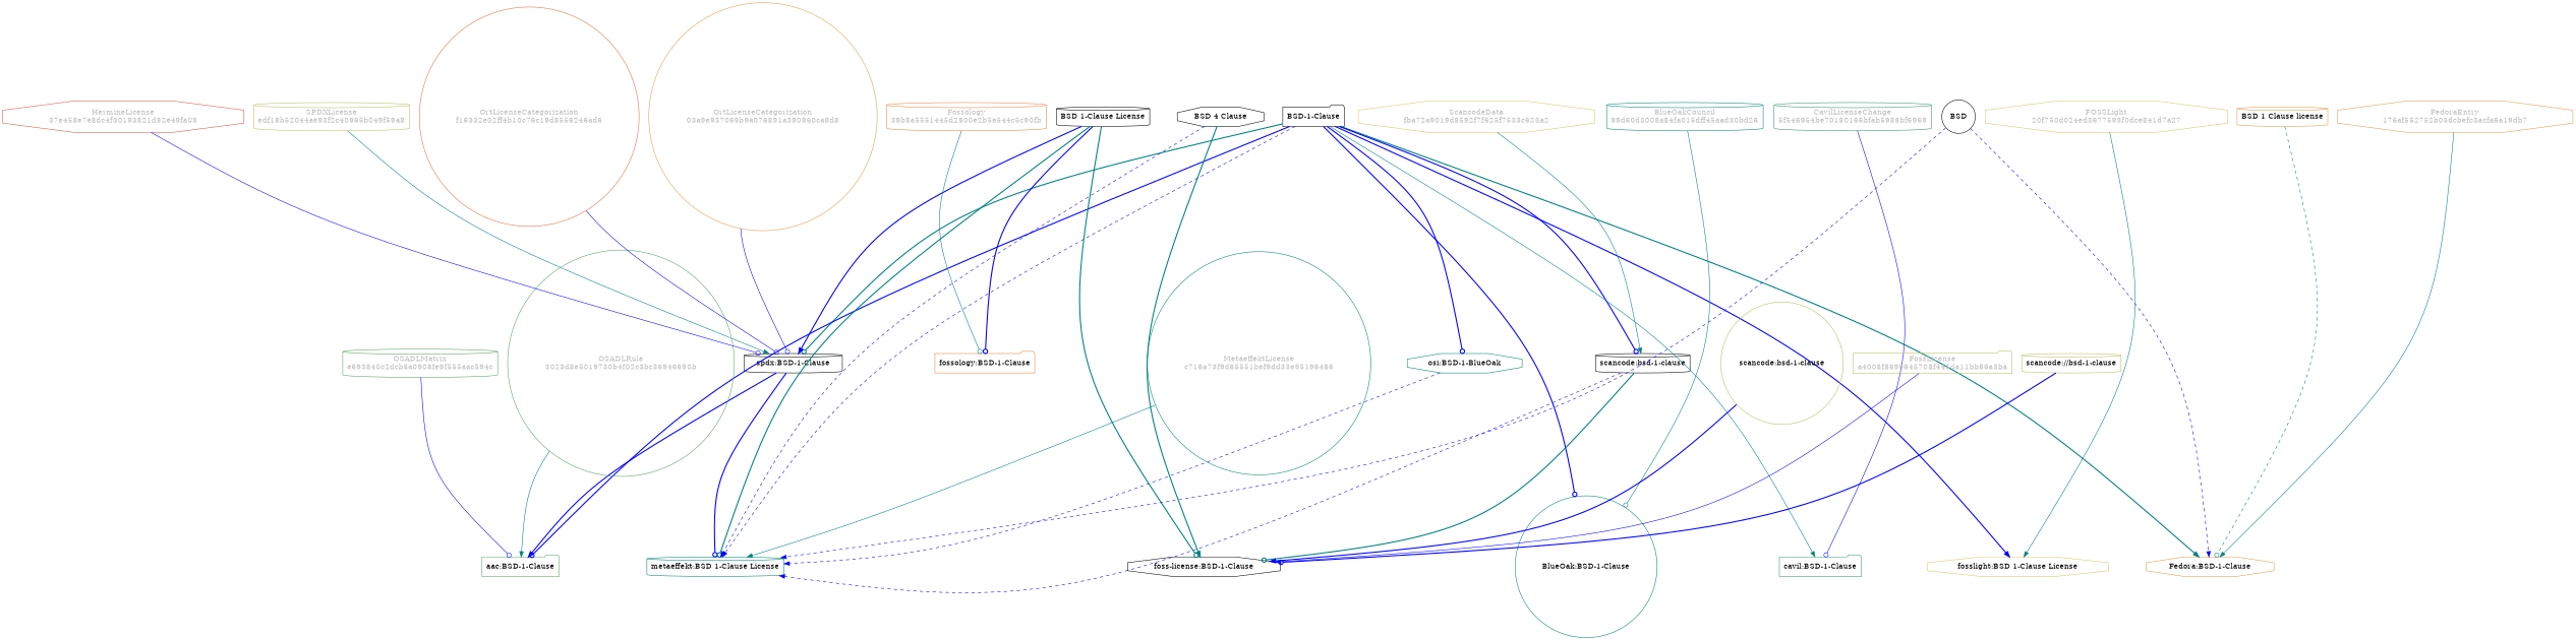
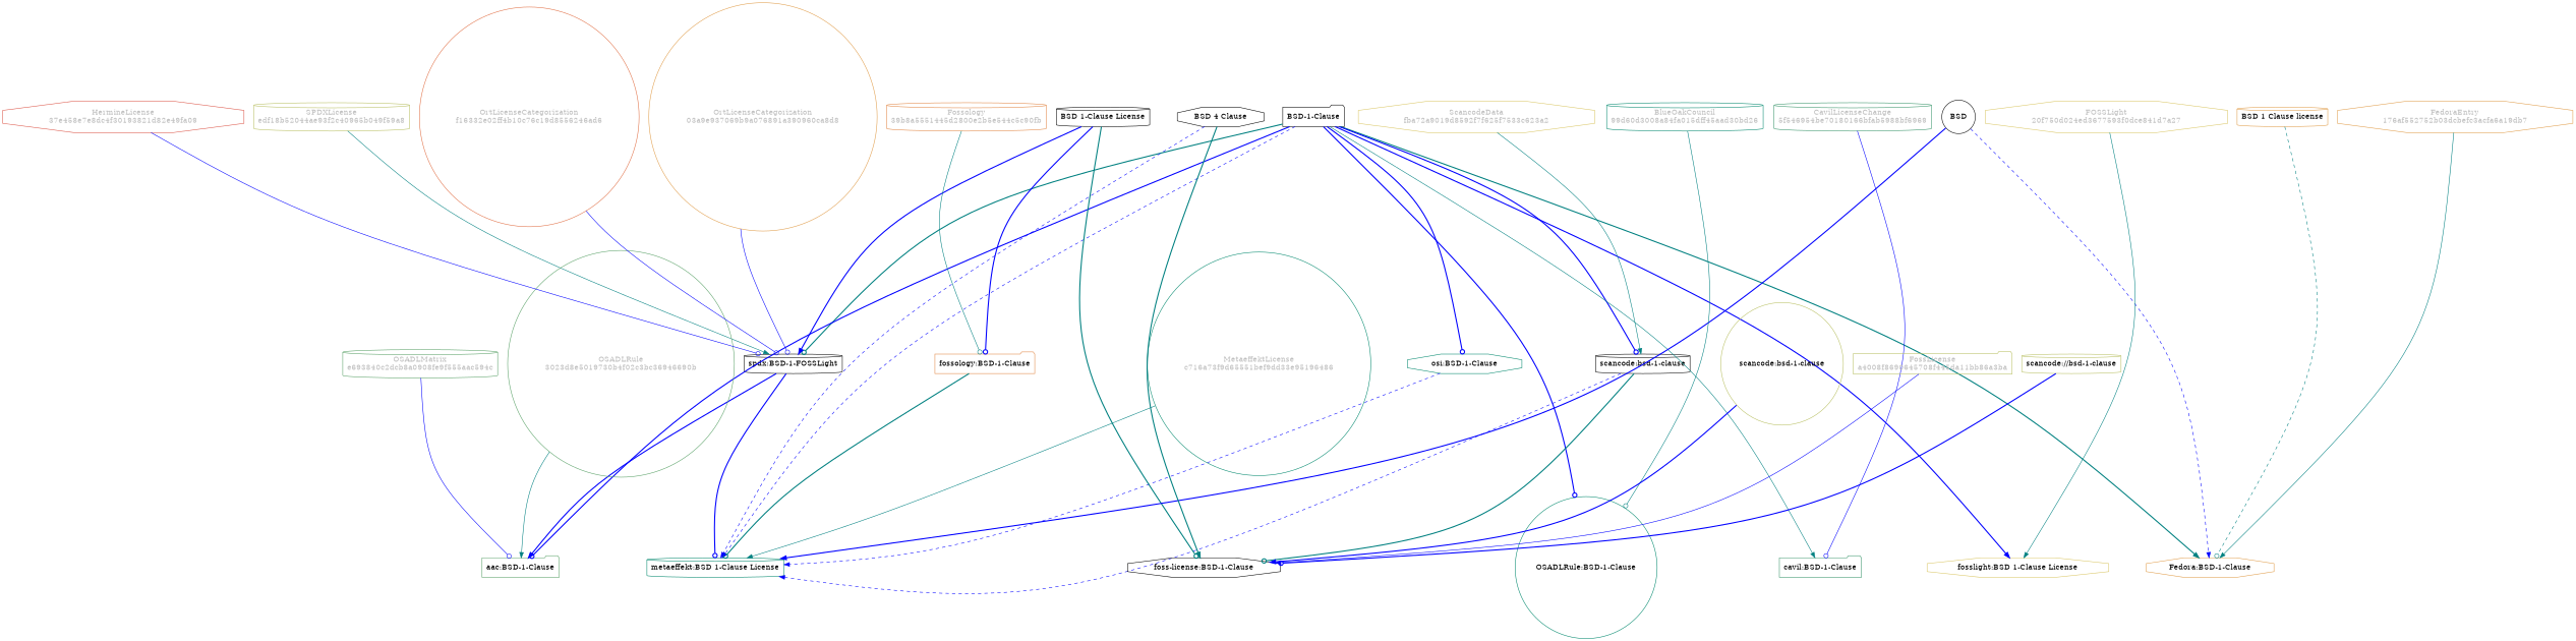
  strict digraph {
    splines=curved
    node [shape=cylinder]
    edge [arrowhead=normal color=blue weight=0.5 style=bold]
    n1 [color="#b8bf62" fillcolor="beige;1" fontcolor=gray label="SPDXLicense\nedf18b52044ae93f2c40965b049f59a8"]
-   n2 [label="spdx:BSD-1-Clause"]
+   n2 [label="spdx:BSD-1-FOSSLight"]
    n3 [color="#58a066" label="aac:BSD-1-Clause" shape=folder]
    n4 [color="#00876c" label="metaeffekt:BSD 1-Clause License"]
    n5 [color="#e09d4b" label="Fedora:BSD-1-Clause" shape=octagon]
    n6 [label="BSD-1-Clause" shape=folder]
-   n7 [color="#00876c" label="BlueOak:BSD-1-Clause" shape=circle]
+   n7 [color="#00876c" label="OSADLRule:BSD-1-Clause" shape=circle]
    n8 [label="scancode:bsd-1-clause"]
    n9 [color="#379469" label="cavil:BSD-1-Clause" shape=folder]
-   n10 [color="#00876c" label="osi:BSD-1-BlueOak" shape=octagon]
+   n10 [color="#00876c" label="osi:BSD-1-Clause" shape=octagon]
    n11 [color="#dac767" label="fosslight:BSD 1-Clause License" shape=octagon]
    n12 [color=black label="foss-license:BSD-1-Clause" shape=octagon]
    n13 [color="#e18745" label="fossology:BSD-1-Clause" shape=folder]
    n14 [label="BSD 1-Clause License"]
    n15 [color="#e09d4b" fillcolor="beige;1" fontcolor=gray label="FedoraEntry\n176af552752b03dcbefc3acfa6a19db7" shape=octagon]
    n16 [color="#e09d4b" label="BSD 1 Clause license"]
    n17 [label=BSD shape=circle]
    n18 [color="#00876c" fillcolor="beige;1" fontcolor=gray label="BlueOakCouncil\n99d60d3008a84fa015dff45aad30bd26"]
    n19 [color="#58a066" fillcolor="beige;1" fontcolor=gray label="OSADLRule\n3023d8e5019730b4f02c3bc36946690b" shape=circle]
    n20 [color="#58a066" fillcolor="beige;1" fontcolor=gray label="OSADLMatrix\ne693840c2dcb8a0908fe9f555aac594c"]
    n21 [color="#dac767" fillcolor="beige;1" fontcolor=gray label="ScancodeData\nfba72a9019d8592f7f625f7533c623a2" shape=octagon]
    n22 [color="#e18745" fillcolor="beige;1" fontcolor=gray label="Fossology\n39b8a5551445d2800e2b5e544c5c90fb"]
    n23 [color="#e06f45" fillcolor="beige;1" fontcolor=gray label="OrtLicenseCategorization\nf16332e02ff4b10c76c19d8556246ad6" shape=circle]
    n24 [color="#e09d4b" fillcolor="beige;1" fontcolor=gray label="OrtLicenseCategorization\n03a9e937069b9a076891a390960ca8d8" shape=circle]
    n25 [color="#379469" fillcolor="beige;1" fontcolor=gray label="CavilLicenseChange\n5f546954be70180166bfab5988bf6969"]
    n26 [color="#00876c" fillcolor="beige;1" fontcolor=gray label="MetaeffektLicense\nc716a73f9d65551bef9dd33e95196486" shape=circle]
    n27 [label="BSD 4 Clause" shape=octagon]
    n28 [color="#dc574a" fillcolor="beige;1" fontcolor=gray label="HermineLicense\n37e458e7e8dc4f30193821d82e49fa09" shape=octagon]
    n29 [color="#b8bf62" fillcolor="beige;1" fontcolor=gray label="FossLicense\na4008f8690645708f445da11bb86a3ba" shape=folder]
    n30 [color="#b8bf62" label="scancode://bsd-1-clause"]
    n31 [color="#b8bf62" label="scancode:bsd-1-clause" shape=circle]
    n32 [color="#dac767" fillcolor="beige;1" fontcolor=gray label="FOSSLight\n20f750d024ed3677593f0dce841d7a27" shape=octagon]
    n1 -> n2 [color=teal style=""]
    n2 -> n3 [weight=0.7]
    n2 -> n4 [arrowhead=odot weight=0.7]
    n6 -> n2 [arrowhead=odot color=teal weight=0.7]
    n6 -> n3 [arrowhead=odot weight=0.7]
    n6 -> n4 [style=dashed]
    n6 -> n5 [color=teal weight=0.7]
    n6 -> n7 [arrowhead=odot weight=0.7]
    n6 -> n8 [arrowhead=odot weight=0.7]
    n6 -> n9 [color=teal style=solid weight=0.7]
    n6 -> n10 [arrowhead=odot weight=0.7]
    n6 -> n11 [weight=0.7]
    n8 -> n4 [style=dashed]
    n8 -> n12 [arrowhead=odot color=teal weight=0.7]
    n10 -> n4 [style=dashed]
    n14 -> n2 [weight=0.7]
-   n14 -> n4 [arrowhead=odot color=teal weight=0.7]
+   n13 -> n4 [arrowhead=odot color=teal weight=0.7]
    n14 -> n12 [arrowhead=odot color=teal weight=0.7]
    n14 -> n13 [arrowhead=odot weight=0.7]
    n15 -> n5 [color=teal style=""]
    n16 -> n5 [arrowhead=odot color=teal style=dashed]
-   n17 -> n4 [style=dashed]
+   n17 -> n4
    n17 -> n5 [style=dashed]
    n18 -> n7 [arrowhead=odot color=teal style=""]
    n19 -> n3 [color=teal style=""]
    n20 -> n3 [arrowhead=odot style=""]
    n21 -> n8 [color=teal style=""]
    n22 -> n13 [arrowhead=odot color=teal style=""]
    n23 -> n2 [arrowhead=odot style=""]
    n24 -> n2 [arrowhead=odot style=""]
    n25 -> n9 [arrowhead=odot style=""]
    n26 -> n4 [color=teal style=""]
    n27 -> n4 [style=dashed]
    n27 -> n12 [color=teal weight=0.7]
    n28 -> n2 [arrowhead=odot style=""]
    n29 -> n12 [style=""]
    n30 -> n12 [arrowhead=odot weight=0.7]
    n31 -> n12 [weight=0.7]
    n32 -> n11 [color=teal style=""]
  }
